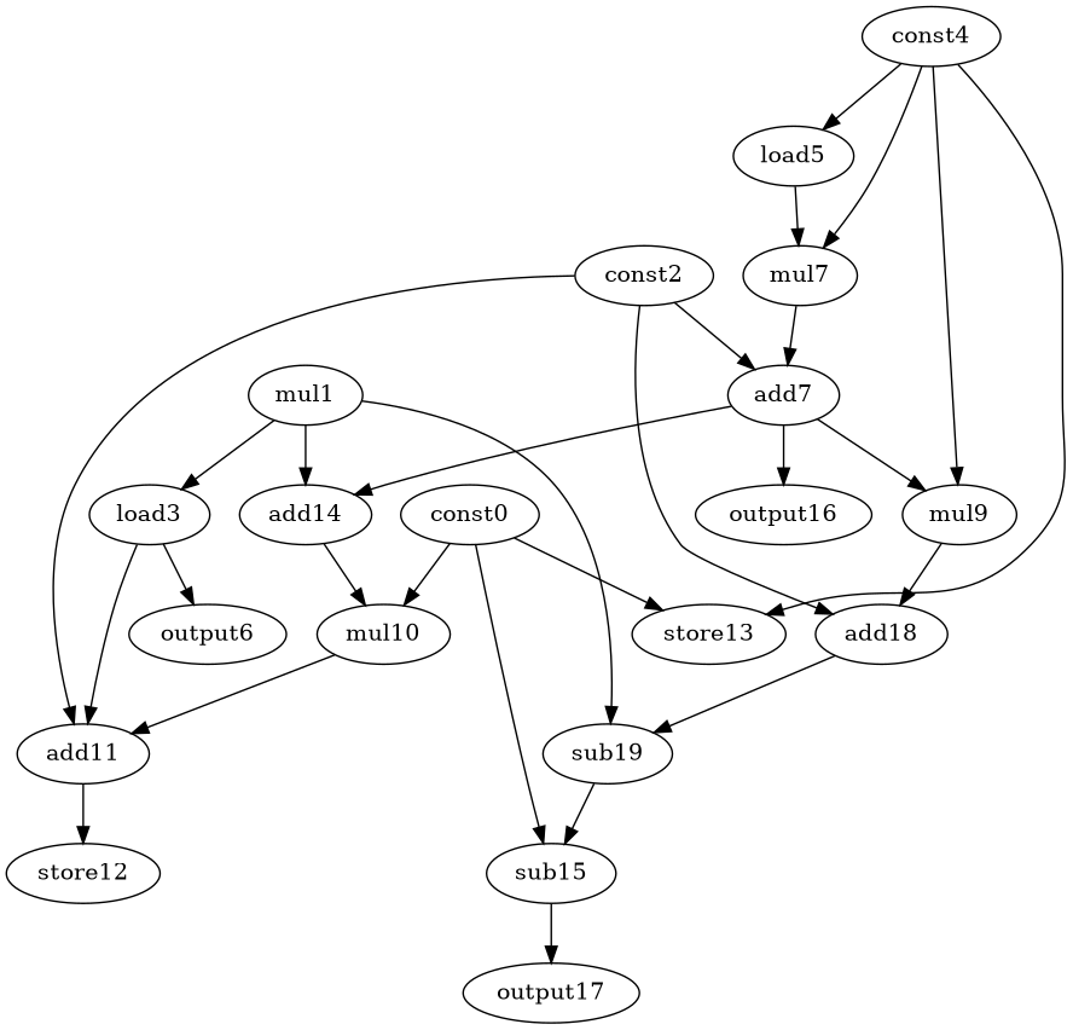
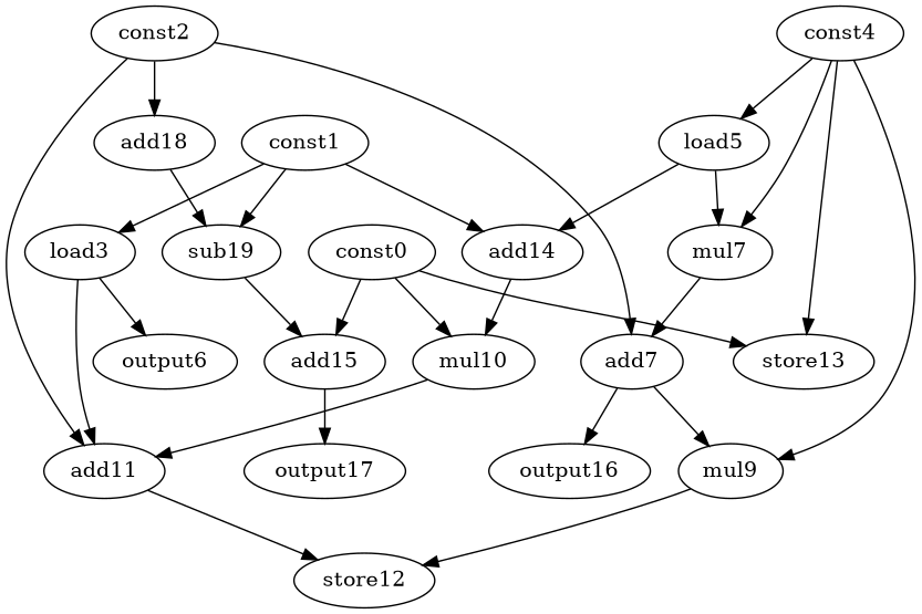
  digraph {
    node [opcode=add]
    edge [operand=0]
    const0 [opcode=const]
    mul10 [opcode=mul]
    store13 [opcode=store]
-   add15 [label=sub15]
+   add15
    add11
    output17 [opcode=output]
-   const1 [opcode=const label=mul1]
+   const1 [opcode=const]
    load3 [opcode=load]
    add14
    sub19 [opcode=sub]
    output6 [opcode=output]
    const2 [opcode=const]
    n13 [label=add7]
    add18
    mul9 [opcode=mul]
    output16 [opcode=output]
    store12 [opcode=store]
    const4 [opcode=const]
    load5 [opcode=load]
    mul7 [opcode=mul]
    const0 -> mul10
    const0 -> store13 [operand=1]
    const0 -> add15
    mul10 -> add11
    add15 -> output17
    add11 -> store12 [operand=1]
    const1 -> load3
    const1 -> add14
    const1 -> sub19
    load3 -> add11 [operand=1]
    load3 -> output6
    add14 -> mul10 [operand=1]
    sub19 -> add15 [operand=1]
    const2 -> add11
    const2 -> n13 [operand=1]
    const2 -> add18 [operand=1]
    n13 -> mul9
    n13 -> output16
    add18 -> sub19 [operand=1]
-   mul9 -> add18
+   mul9 -> store12
    const4 -> store13
    const4 -> mul9 [operand=1]
    const4 -> load5
    const4 -> mul7
-   n13 -> add14 [operand=1]
+   load5 -> add14 [operand=1]
    load5 -> mul7 [operand=1]
    mul7 -> n13
  }
